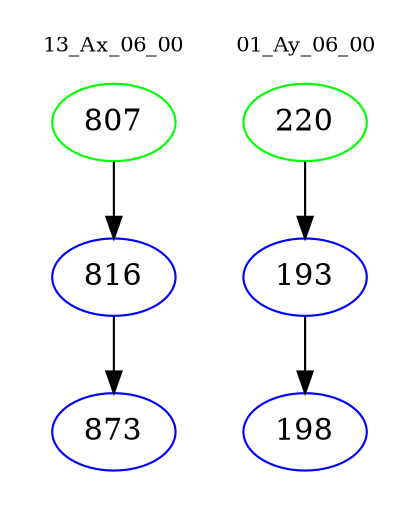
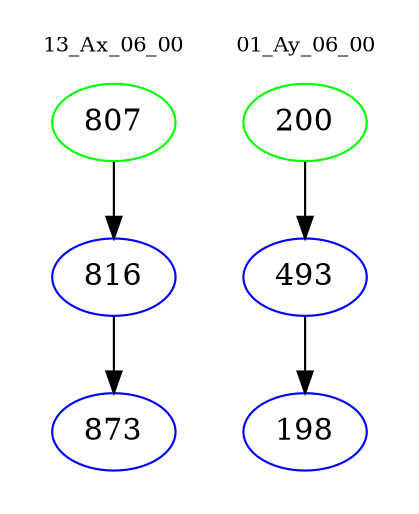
  digraph {
    node [color=blue]
    edge [color=black]
    n1 [color=green label=807]
    n2 [label=816]
    n3 [label=873]
-   n4 [color=green label=220]
-   n5 [label=193]
+   n4 [color=green label=200]
+   n5 [label=493]
    n6 [label=198]
    subgraph cluster_1 {
      color=white
      fontsize=10
      label="13_Ax_06_00"
      n1
      n2
      n3
    }
    subgraph cluster_2 {
      color=white
      fontsize=10
      label="01_Ay_06_00"
      n4
      n5
      n6
    }
    n1 -> n2
    n2 -> n3
    n4 -> n5
    n5 -> n6
  }
